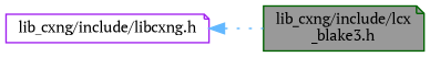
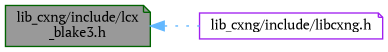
  digraph {
    rankdir=LR
    fontname="PT Serif"
    node [fontname="PT Serif" fontsize=10 shape=note style=filled]
    n1 [color=darkgreen fillcolor=grey60 fontcolor=black height=0.2 label="lib_cxng/include/lcx\l_blake3.h" width=0.4]
    n2 [color=purple fillcolor=white height=0.2 label="lib_cxng/include/libcxng.h" width=0.4]
-   n2 -> n1 [color=steelblue1 dir=back fontname="PT Serif" fontsize=10 labelfontname=Helvetica labelfontsize=10 style=dotted]
+   n1 -> n2 [color=steelblue1 dir=back fontname="PT Serif" fontsize=10 labelfontname=Helvetica labelfontsize=10 style=dotted]
  }
